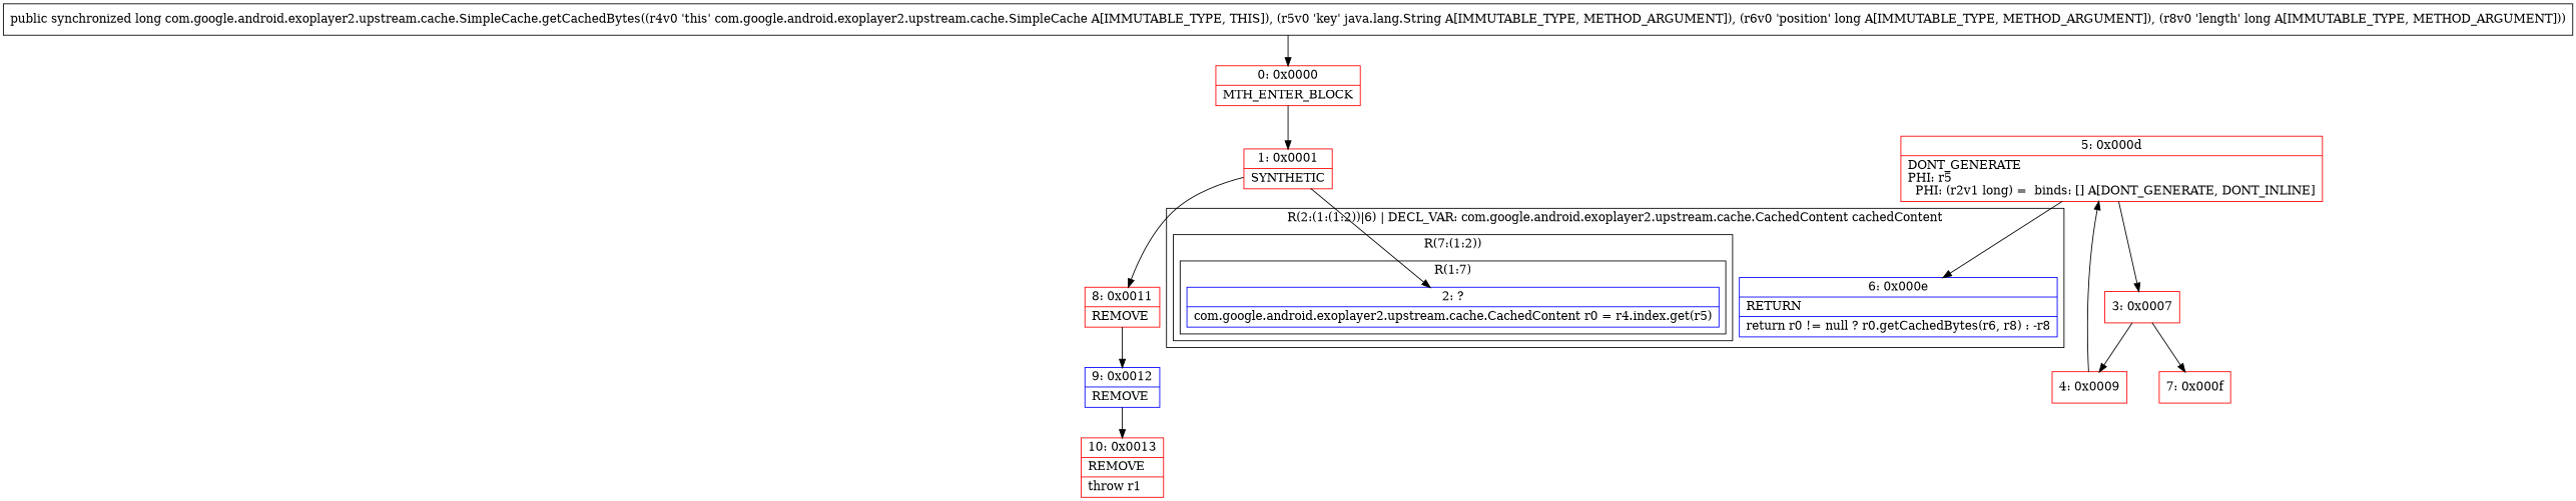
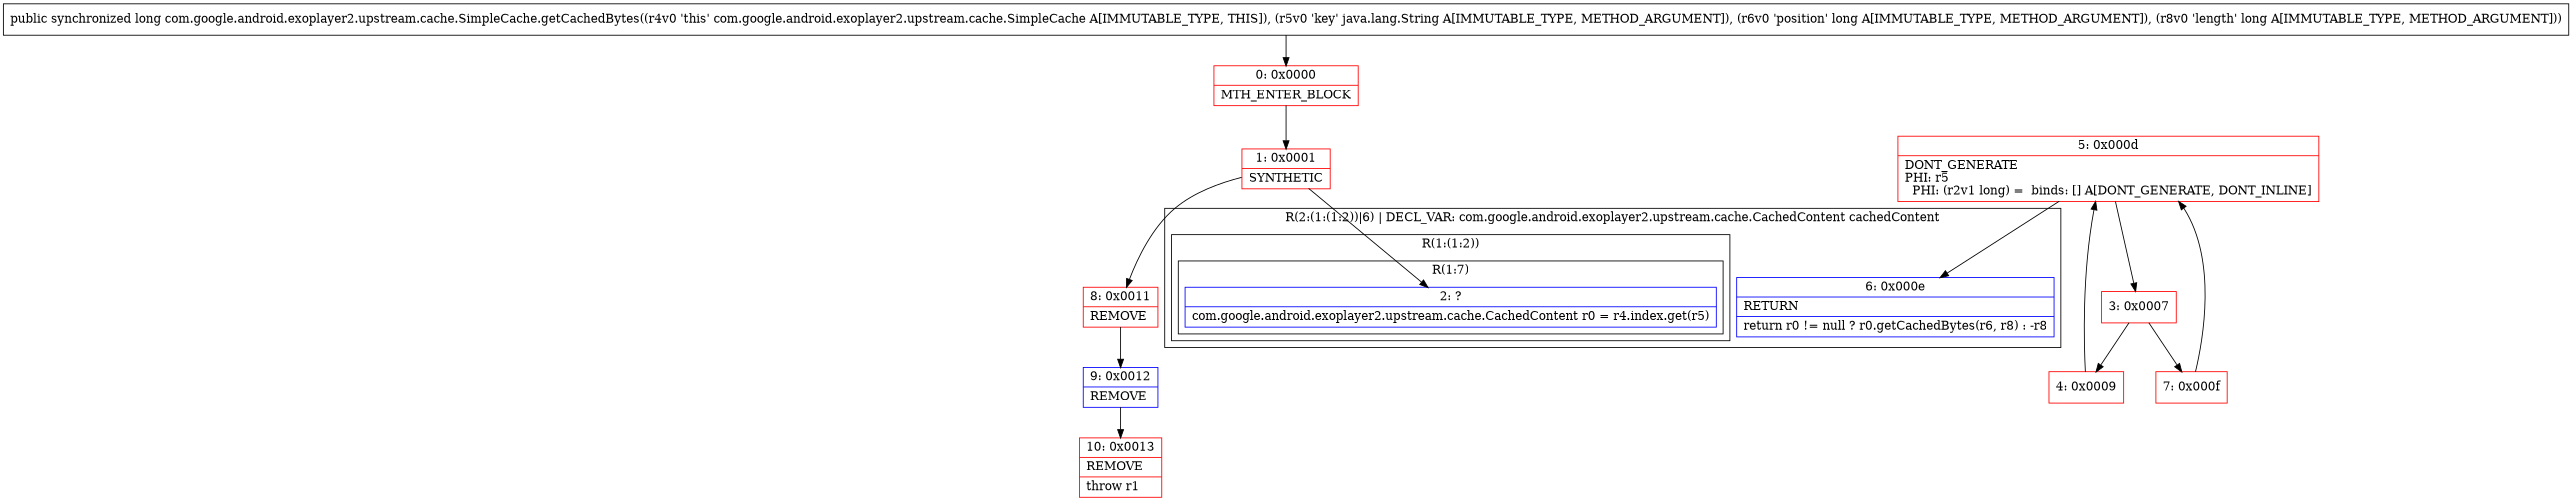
  digraph {
    node [color=red shape=record]
    n1 [color=blue label="{2\:\ ?|com.google.android.exoplayer2.upstream.cache.CachedContent r0 = r4.index.get(r5)\l}"]
    n2 [color=blue label="{6\:\ 0x000e|RETURN\l|return r0 != null ? r0.getCachedBytes(r6, r8) : \-r8\l}"]
    n3 [label="{3\:\ 0x0007}"]
    n4 [label="{4\:\ 0x0009}"]
    n5 [label="{7\:\ 0x000f}"]
    n6 [label="{0\:\ 0x0000|MTH_ENTER_BLOCK\l}"]
    n7 [label="{1\:\ 0x0001|SYNTHETIC\l}"]
    n8 [label="{8\:\ 0x0011|REMOVE\l}"]
    n9 [color=blue label="{9\:\ 0x0012|REMOVE\l}"]
    n10 [label="{5\:\ 0x000d|DONT_GENERATE\lPHI: r5 \l  PHI: (r2v1 long) =  binds: [] A[DONT_GENERATE, DONT_INLINE]\l}"]
    n11 [label="{10\:\ 0x0013|REMOVE\l|throw r1\l}"]
    n12 [label="{public synchronized long com.google.android.exoplayer2.upstream.cache.SimpleCache.getCachedBytes((r4v0 'this' com.google.android.exoplayer2.upstream.cache.SimpleCache A[IMMUTABLE_TYPE, THIS]), (r5v0 'key' java.lang.String A[IMMUTABLE_TYPE, METHOD_ARGUMENT]), (r6v0 'position' long A[IMMUTABLE_TYPE, METHOD_ARGUMENT]), (r8v0 'length' long A[IMMUTABLE_TYPE, METHOD_ARGUMENT])) }" color=""]
    subgraph cluster_1 {
      label="R(2:(1:(1:2))|6) | DECL_VAR: com.google.android.exoplayer2.upstream.cache.CachedContent cachedContent\l"
      n2
      subgraph cluster_2 {
-       label="R(7:(1:2))"
+       label="R(1:(1:2))"
        subgraph cluster_3 {
          label="R(1:7)"
          n1
        }
      }
    }
    n3 -> n4
    n3 -> n5
    n4 -> n10
+   n5 -> n10
    n6 -> n7
    n7 -> n1
    n7 -> n8
    n8 -> n9
    n9 -> n11
    n10 -> n2
    n10 -> n3
    n12 -> n6
  }
